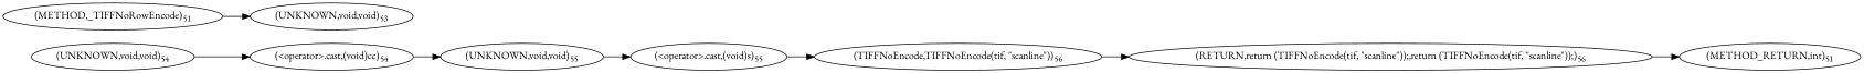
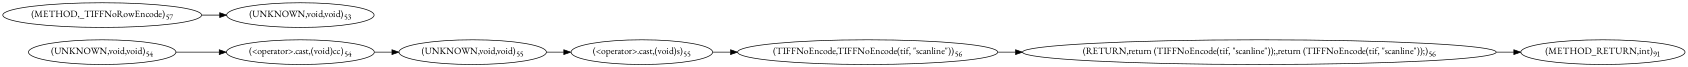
  digraph {
    fontname="EB Garamond"
    rankdir=LR
    node [fontname="EB Garamond"]
    edge [fontname="EB Garamond"]
    n1 [label=<(UNKNOWN,void,void)<SUB>54</SUB>>]
    n2 [label=<(&lt;operator&gt;.cast,(void)cc)<SUB>54</SUB>>]
    n3 [label=<(UNKNOWN,void,void)<SUB>55</SUB>>]
    n4 [label=<(&lt;operator&gt;.cast,(void)s)<SUB>55</SUB>>]
    n5 [label=<(TIFFNoEncode,TIFFNoEncode(tif, &quot;scanline&quot;))<SUB>56</SUB>>]
    n6 [label=<(RETURN,return (TIFFNoEncode(tif, &quot;scanline&quot;));,return (TIFFNoEncode(tif, &quot;scanline&quot;));)<SUB>56</SUB>>]
-   n7 [label=<(METHOD_RETURN,int)<SUB>51</SUB>>]
+   n7 [label=<(METHOD_RETURN,int)<SUB>91</SUB>>]
    n8 [label=<(UNKNOWN,void,void)<SUB>53</SUB>>]
-   n9 [label=<(METHOD,_TIFFNoRowEncode)<SUB>51</SUB>>]
+   n9 [label=<(METHOD,_TIFFNoRowEncode)<SUB>57</SUB>>]
    n1 -> n2
    n2 -> n3
    n3 -> n4
    n4 -> n5
    n5 -> n6
    n6 -> n7
    n9 -> n8
  }
